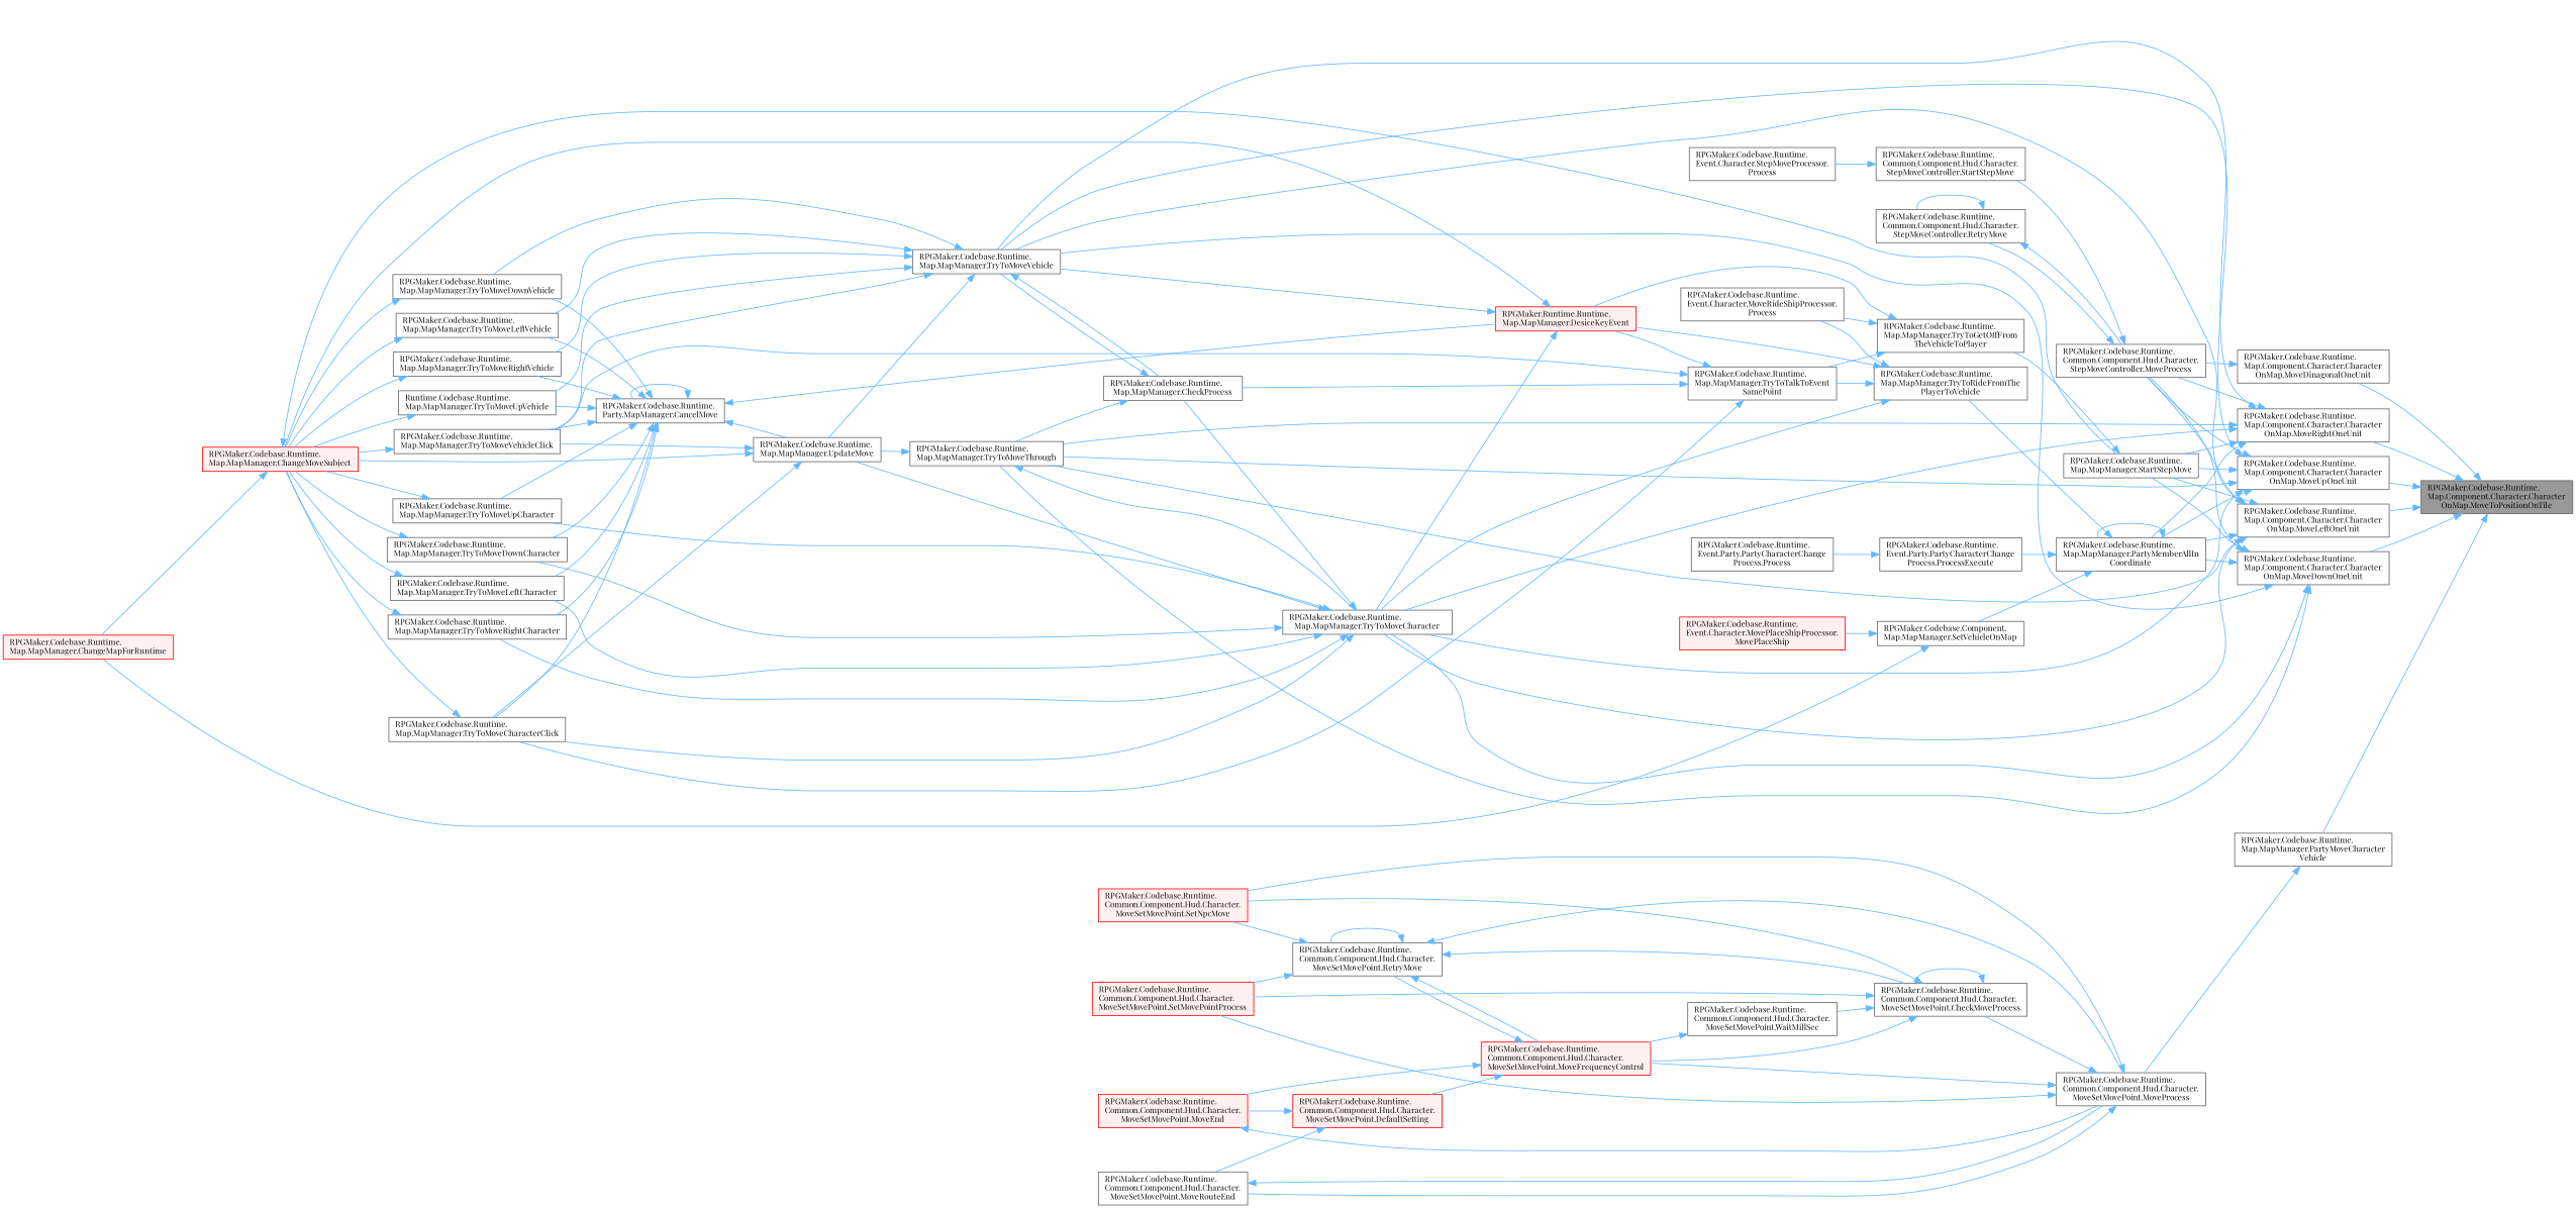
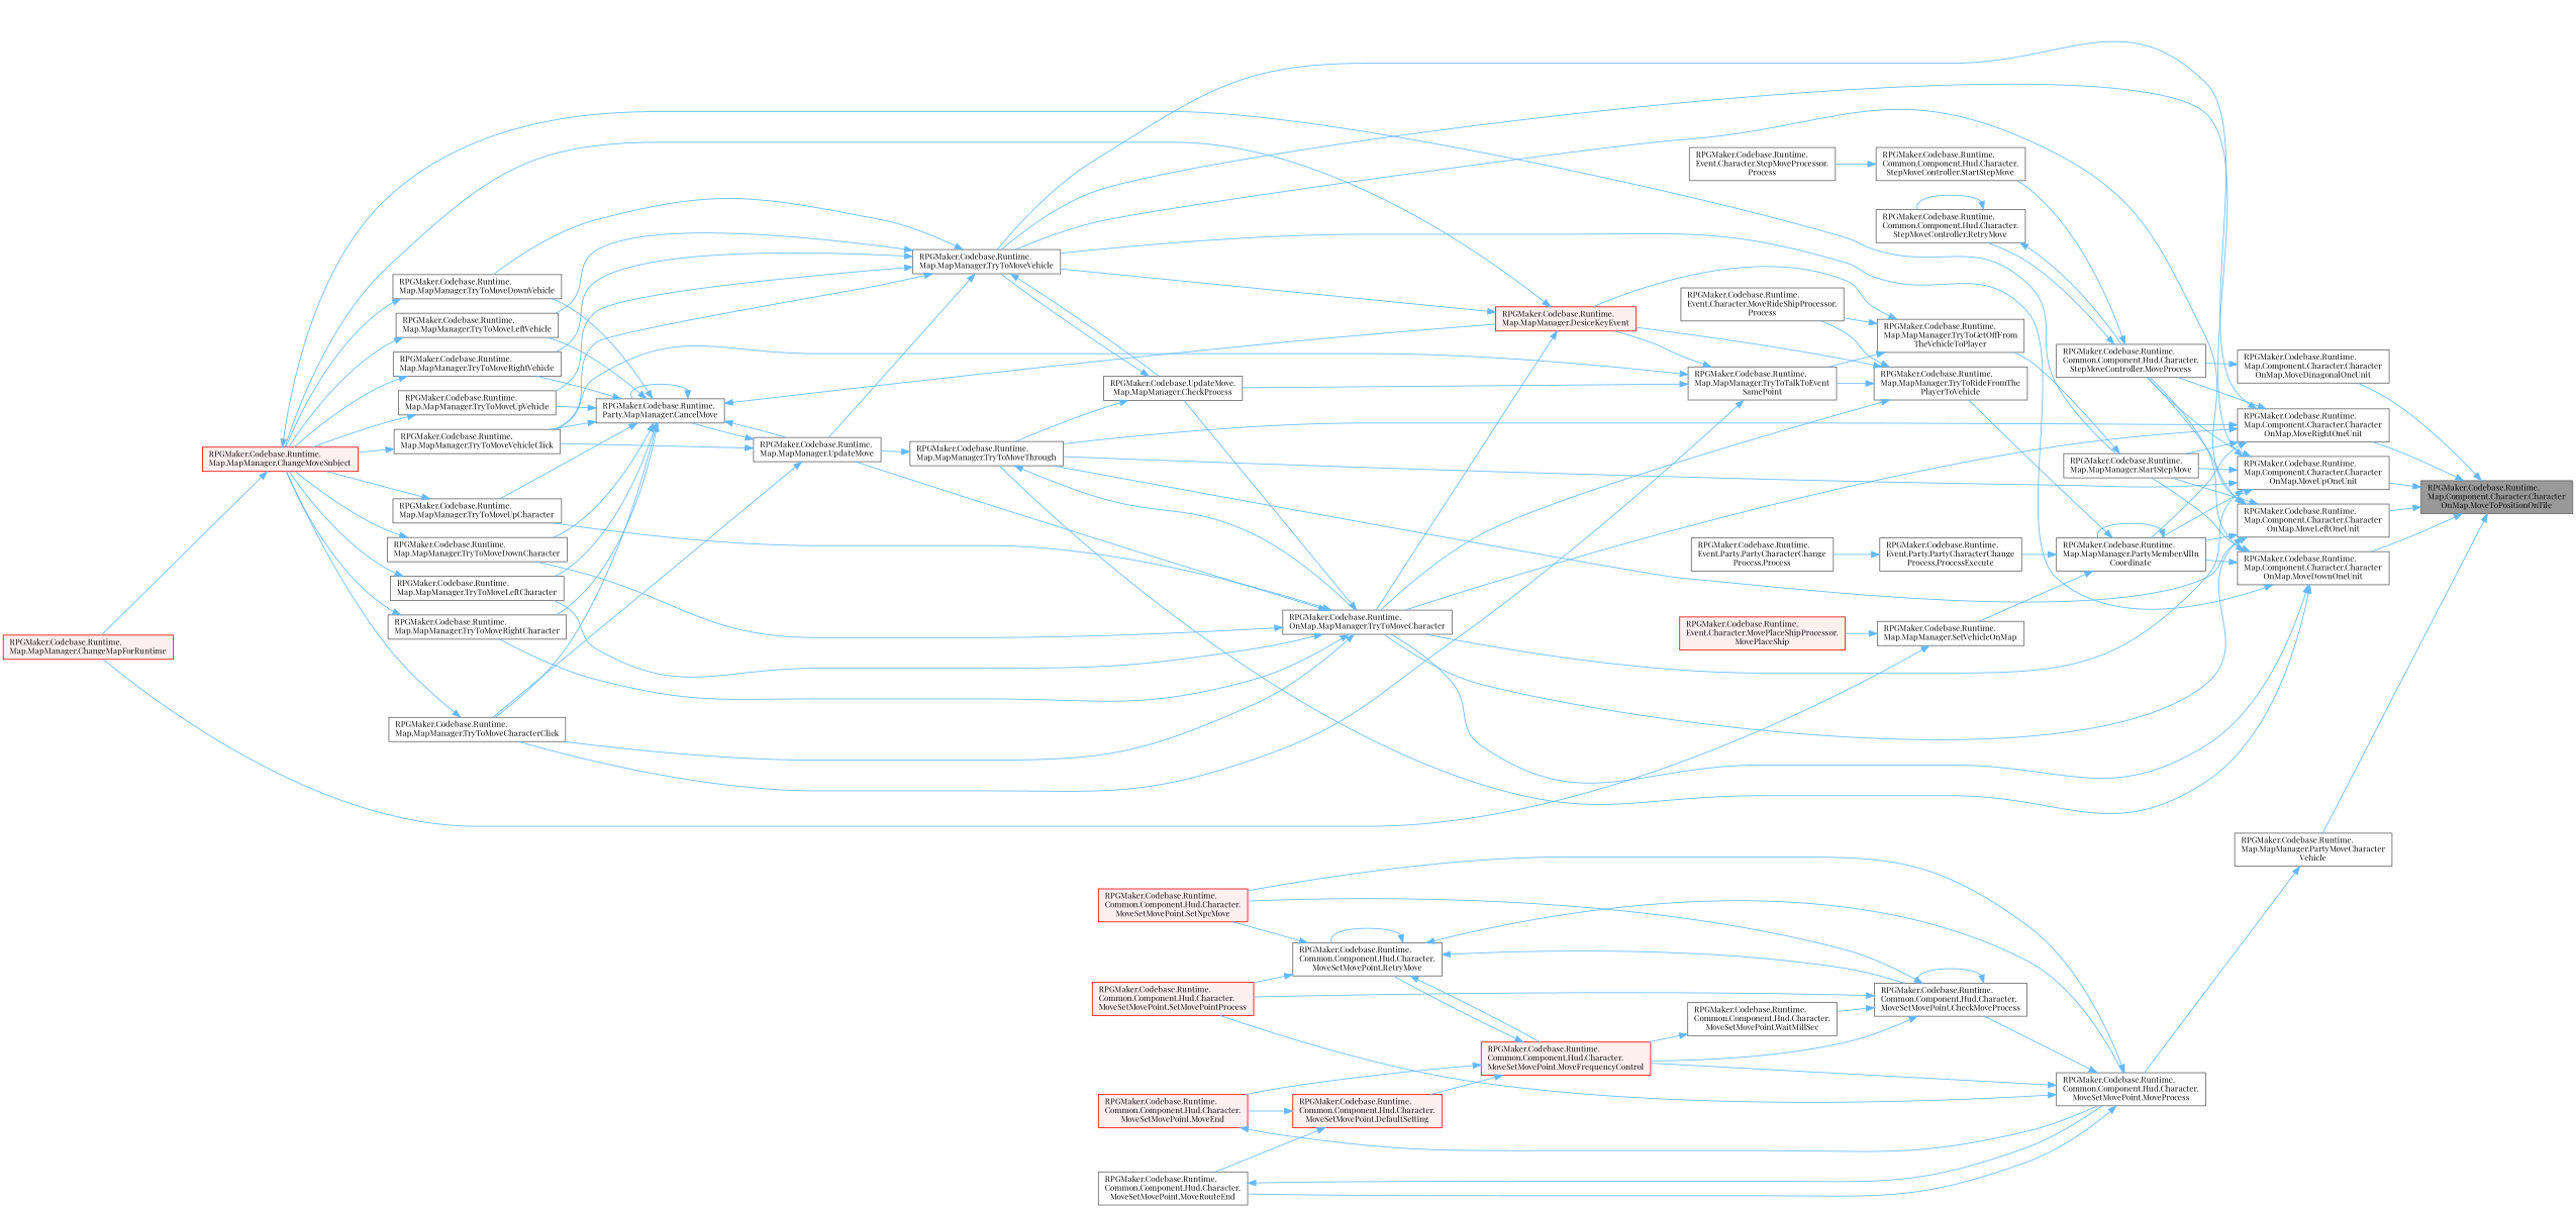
  digraph {
    fontname="Playfair Display"
    rankdir=RL
    node [color=grey40 fillcolor=white fontname="Playfair Display" fontsize=10 shape=box style=filled]
    edge [color=steelblue1 dir=back fontname="Playfair Display" fontsize=10 labelfontname=Helvetica labelfontsize=10 style=solid]
    n1 [color=gray40 fillcolor=grey60 fontcolor=black height=0.2 label="RPGMaker.Codebase.Runtime.\lMap.Component.Character.Character\lOnMap.MoveToPositionOnTile" width=0.4]
    n2 [height=0.2 label="RPGMaker.Codebase.Runtime.\lMap.Component.Character.Character\lOnMap.MoveDinagonalOneUnit" width=0.4]
    n3 [height=0.2 label="RPGMaker.Codebase.Runtime.\lMap.Component.Character.Character\lOnMap.MoveDownOneUnit" width=0.4]
    n4 [height=0.2 label="RPGMaker.Codebase.Runtime.\lMap.Component.Character.Character\lOnMap.MoveLeftOneUnit" width=0.4]
    n5 [height=0.2 label="RPGMaker.Codebase.Runtime.\lMap.Component.Character.Character\lOnMap.MoveRightOneUnit" width=0.4]
    n6 [height=0.2 label="RPGMaker.Codebase.Runtime.\lMap.Component.Character.Character\lOnMap.MoveUpOneUnit" width=0.4]
    n7 [height=0.2 label="RPGMaker.Codebase.Runtime.\lMap.MapManager.PartyMoveCharacter\lVehicle" width=0.4]
    n8 [height=0.2 label="RPGMaker.Codebase.Runtime.\lCommon.Component.Hud.Character.\lStepMoveController.MoveProcess" width=0.4]
    n9 [height=0.2 label="RPGMaker.Codebase.Runtime.\lMap.MapManager.StartStepMove" width=0.4]
-   n10 [height=0.2 label="RPGMaker.Codebase.Runtime.\lMap.MapManager.TryToMoveCharacter" width=0.4]
+   n10 [height=0.2 label="RPGMaker.Codebase.Runtime.\lOnMap.MapManager.TryToMoveCharacter" width=0.4]
    n11 [height=0.2 label="RPGMaker.Codebase.Runtime.\lMap.MapManager.TryToMoveThrough" width=0.4]
    n12 [height=0.2 label="RPGMaker.Codebase.Runtime.\lMap.MapManager.TryToMoveVehicle" width=0.4]
    n13 [height=0.2 label="RPGMaker.Codebase.Runtime.\lMap.MapManager.PartyMemberAllIn\lCoordinate" width=0.4]
    n14 [height=0.2 label="RPGMaker.Codebase.Runtime.\lCommon.Component.Hud.Character.\lMoveSetMovePoint.MoveProcess" width=0.4]
    n15 [height=0.2 label="RPGMaker.Codebase.Runtime.\lCommon.Component.Hud.Character.\lStepMoveController.RetryMove" width=0.4]
    n16 [height=0.2 label="RPGMaker.Codebase.Runtime.\lCommon.Component.Hud.Character.\lStepMoveController.StartStepMove" width=0.4]
    n17 [height=0.2 label="RPGMaker.Codebase.Runtime.\lEvent.Character.StepMoveProcessor.\lProcess" width=0.4]
    n18 [height=0.2 label="RPGMaker.Codebase.Runtime.\lMap.MapManager.TryToGetOffFrom\lTheVehicleToPlayer" width=0.4]
-   n19 [height=0.2 label="RPGMaker.Codebase.Runtime.\lMap.MapManager.CheckProcess" width=0.4]
+   n19 [height=0.2 label="RPGMaker.Codebase.UpdateMove.\lMap.MapManager.CheckProcess" width=0.4]
    n20 [height=0.2 label="RPGMaker.Codebase.Runtime.\lMap.MapManager.UpdateMove" width=0.4]
    n21 [height=0.2 label="RPGMaker.Codebase.Runtime.\lMap.MapManager.TryToMoveCharacterClick" width=0.4]
    n22 [height=0.2 label="RPGMaker.Codebase.Runtime.\lMap.MapManager.TryToMoveDownCharacter" width=0.4]
    n23 [height=0.2 label="RPGMaker.Codebase.Runtime.\lMap.MapManager.TryToMoveLeftCharacter" width=0.4]
    n24 [height=0.2 label="RPGMaker.Codebase.Runtime.\lMap.MapManager.TryToMoveRightCharacter" width=0.4]
    n25 [height=0.2 label="RPGMaker.Codebase.Runtime.\lMap.MapManager.TryToMoveUpCharacter" width=0.4]
    n26 [height=0.2 label="RPGMaker.Codebase.Runtime.\lMap.MapManager.TryToMoveVehicleClick" width=0.4]
    n27 [height=0.2 label="RPGMaker.Codebase.Runtime.\lMap.MapManager.TryToMoveDownVehicle" width=0.4]
    n28 [height=0.2 label="RPGMaker.Codebase.Runtime.\lMap.MapManager.TryToMoveLeftVehicle" width=0.4]
    n29 [height=0.2 label="RPGMaker.Codebase.Runtime.\lMap.MapManager.TryToMoveRightVehicle" width=0.4]
-   n30 [height=0.2 label="Runtime.Codebase.Runtime.\lMap.MapManager.TryToMoveUpVehicle" width=0.4]
+   n30 [height=0.2 label="RPGMaker.Codebase.Runtime.\lMap.MapManager.TryToMoveUpVehicle" width=0.4]
    n31 [height=0.2 label="RPGMaker.Codebase.Runtime.\lEvent.Party.PartyCharacterChange\lProcess.ProcessExecute" width=0.4]
-   n32 [height=0.2 label="RPGMaker.Codebase.Component.\lMap.MapManager.SetVehicleOnMap" width=0.4]
+   n32 [height=0.2 label="RPGMaker.Codebase.Runtime.\lMap.MapManager.SetVehicleOnMap" width=0.4]
    n33 [height=0.2 label="RPGMaker.Codebase.Runtime.\lMap.MapManager.TryToRideFromThe\lPlayerToVehicle" width=0.4]
-   n34 [color=red fillcolor="#FFF0F0" height=0.2 label="RPGMaker.Runtime.Runtime.\lMap.MapManager.DesiceKeyEvent" width=0.4]
+   n34 [color=red fillcolor="#FFF0F0" height=0.2 label="RPGMaker.Codebase.Runtime.\lMap.MapManager.DesiceKeyEvent" width=0.4]
    n35 [height=0.2 label="RPGMaker.Codebase.Runtime.\lEvent.Character.MoveRideShipProcessor.\lProcess" width=0.4]
    n36 [height=0.2 label="RPGMaker.Codebase.Runtime.\lMap.MapManager.TryToTalkToEvent\lSamePoint" width=0.4]
    n37 [color=red fillcolor="#FFF0F0" height=0.2 label="RPGMaker.Codebase.Runtime.\lMap.MapManager.ChangeMoveSubject" width=0.4]
    n38 [color=red fillcolor="#FFF0F0" height=0.2 label="RPGMaker.Codebase.Runtime.\lMap.MapManager.ChangeMapForRuntime" width=0.4]
    n39 [height=0.2 label="RPGMaker.Codebase.Runtime.\lParty.MapManager.CancelMove" width=0.4]
    n40 [height=0.2 label="RPGMaker.Codebase.Runtime.\lEvent.Party.PartyCharacterChange\lProcess.Process" width=0.4]
    n41 [color=red fillcolor="#FFF0F0" height=0.2 label="RPGMaker.Codebase.Runtime.\lEvent.Character.MovePlaceShipProcessor.\lMovePlaceShip" width=0.4]
    n42 [height=0.2 label="RPGMaker.Codebase.Runtime.\lCommon.Component.Hud.Character.\lMoveSetMovePoint.CheckMoveProcess" width=0.4]
    n43 [color=red fillcolor="#FFF0F0" height=0.2 label="RPGMaker.Codebase.Runtime.\lCommon.Component.Hud.Character.\lMoveSetMovePoint.MoveFrequencyControl" width=0.4]
    n44 [height=0.2 label="RPGMaker.Codebase.Runtime.\lCommon.Component.Hud.Character.\lMoveSetMovePoint.MoveRouteEnd" width=0.4]
    n45 [color=red fillcolor="#FFF0F0" height=0.2 label="RPGMaker.Codebase.Runtime.\lCommon.Component.Hud.Character.\lMoveSetMovePoint.SetMovePointProcess" width=0.4]
    n46 [color=red fillcolor="#FFF0F0" height=0.2 label="RPGMaker.Codebase.Runtime.\lCommon.Component.Hud.Character.\lMoveSetMovePoint.SetNpcMove" width=0.4]
    n47 [height=0.2 label="RPGMaker.Codebase.Runtime.\lCommon.Component.Hud.Character.\lMoveSetMovePoint.WaitMillSec" width=0.4]
    n48 [color=red fillcolor="#FFF0F0" height=0.2 label="RPGMaker.Codebase.Runtime.\lCommon.Component.Hud.Character.\lMoveSetMovePoint.DefaultSetting" width=0.4]
    n49 [color=red fillcolor="#FFF0F0" height=0.2 label="RPGMaker.Codebase.Runtime.\lCommon.Component.Hud.Character.\lMoveSetMovePoint.MoveEnd" width=0.4]
    n50 [height=0.2 label="RPGMaker.Codebase.Runtime.\lCommon.Component.Hud.Character.\lMoveSetMovePoint.RetryMove" width=0.4]
    n1 -> n2
    n1 -> n3
    n1 -> n4
    n1 -> n5
    n1 -> n6
    n1 -> n7
    n2 -> n8
    n3 -> n8
    n3 -> n9
    n3 -> n10
    n3 -> n11
    n3 -> n12
    n3 -> n13
    n4 -> n8
    n4 -> n9
    n4 -> n10
    n4 -> n11
    n4 -> n12
    n4 -> n13
    n5 -> n8
    n5 -> n9
    n5 -> n10
    n5 -> n11
    n5 -> n12
    n5 -> n13
    n6 -> n8
    n6 -> n9
    n6 -> n10
    n6 -> n11
    n6 -> n12
    n6 -> n13
    n7 -> n14
    n8 -> n15
    n8 -> n16
    n9 -> n18
    n10 -> n19
    n10 -> n20
    n10 -> n21
    n10 -> n22
    n10 -> n23
    n10 -> n24
    n10 -> n25
    n11 -> n10
    n11 -> n20
    n12 -> n19
    n12 -> n20
    n12 -> n26
    n12 -> n27
    n12 -> n28
    n12 -> n29
    n12 -> n30
    n13 -> n13
    n13 -> n31
    n13 -> n32
    n13 -> n33
    n14 -> n42
    n14 -> n43
    n14 -> n44
    n14 -> n45
    n14 -> n46
    n15 -> n8
    n15 -> n15
    n16 -> n17
    n18 -> n34
    n18 -> n35
    n18 -> n36
    n19 -> n11
    n19 -> n12
    n20 -> n21
    n20 -> n26
-   n20 -> n37
+   n20 -> n39
    n21 -> n37
    n22 -> n37
    n23 -> n37
    n24 -> n37
    n25 -> n37
    n26 -> n37
    n27 -> n37
    n28 -> n37
    n29 -> n37
    n30 -> n37
    n31 -> n40
    n32 -> n38
    n32 -> n41
    n33 -> n10
    n33 -> n34
    n33 -> n35
    n33 -> n36
    n34 -> n10
    n34 -> n12
    n34 -> n37
    n36 -> n19
    n36 -> n21
    n36 -> n26
    n36 -> n34
    n37 -> n9
    n37 -> n38
    n39 -> n20
    n39 -> n21
    n39 -> n22
    n39 -> n23
    n39 -> n24
    n39 -> n25
    n39 -> n26
    n39 -> n27
    n39 -> n28
    n39 -> n29
    n39 -> n30
    n39 -> n34
    n39 -> n39
    n42 -> n42
    n42 -> n43
    n42 -> n45
    n42 -> n46
    n42 -> n47
    n43 -> n48
    n43 -> n49
    n43 -> n50
    n44 -> n14
    n47 -> n43
    n48 -> n44
    n48 -> n49
    n49 -> n14
    n50 -> n14
    n50 -> n42
    n50 -> n43
    n50 -> n45
    n50 -> n46
    n50 -> n50
  }
